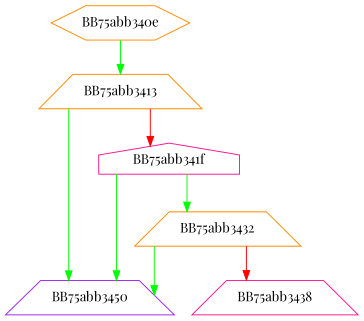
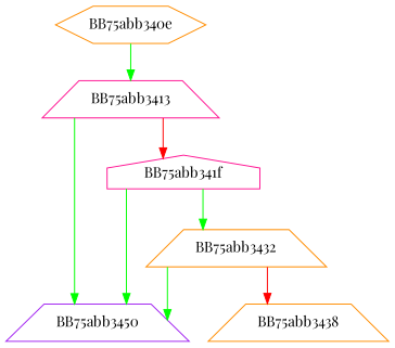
  digraph {
    fontname="Playfair Display"
    splines=ortho
    node [color=darkorange fontname="Playfair Display" shape=trapezium]
    edge [color=green fontname="Playfair Display"]
    BB75abb3450 [color=purple]
-   BB75abb3413
+   BB75abb3413 [color=deeppink]
    BB75abb341f [color=deeppink shape=house]
    BB75abb340e [shape=hexagon]
    BB75abb3432
-   BB75abb3438 [color=deeppink]
+   BB75abb3438
    BB75abb3413 -> BB75abb3450
    BB75abb3413 -> BB75abb341f [color=red]
    BB75abb341f -> BB75abb3450
    BB75abb341f -> BB75abb3432
    BB75abb340e -> BB75abb3413
    BB75abb3432 -> BB75abb3450
    BB75abb3432 -> BB75abb3438 [color=red]
  }
